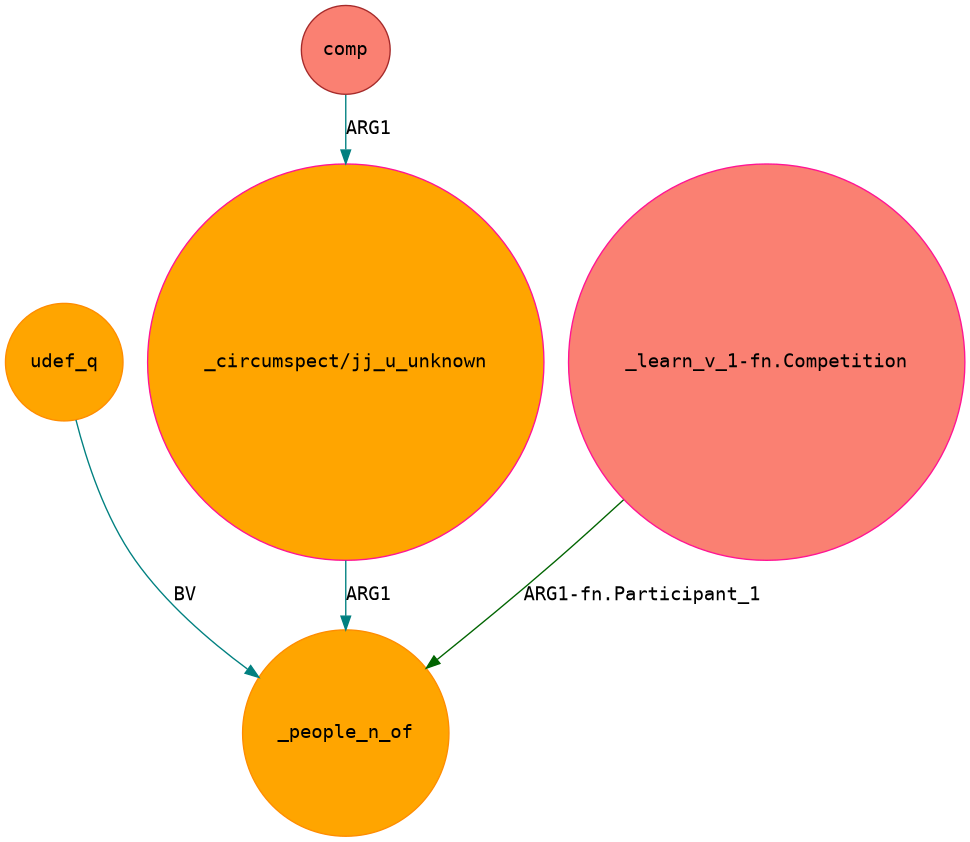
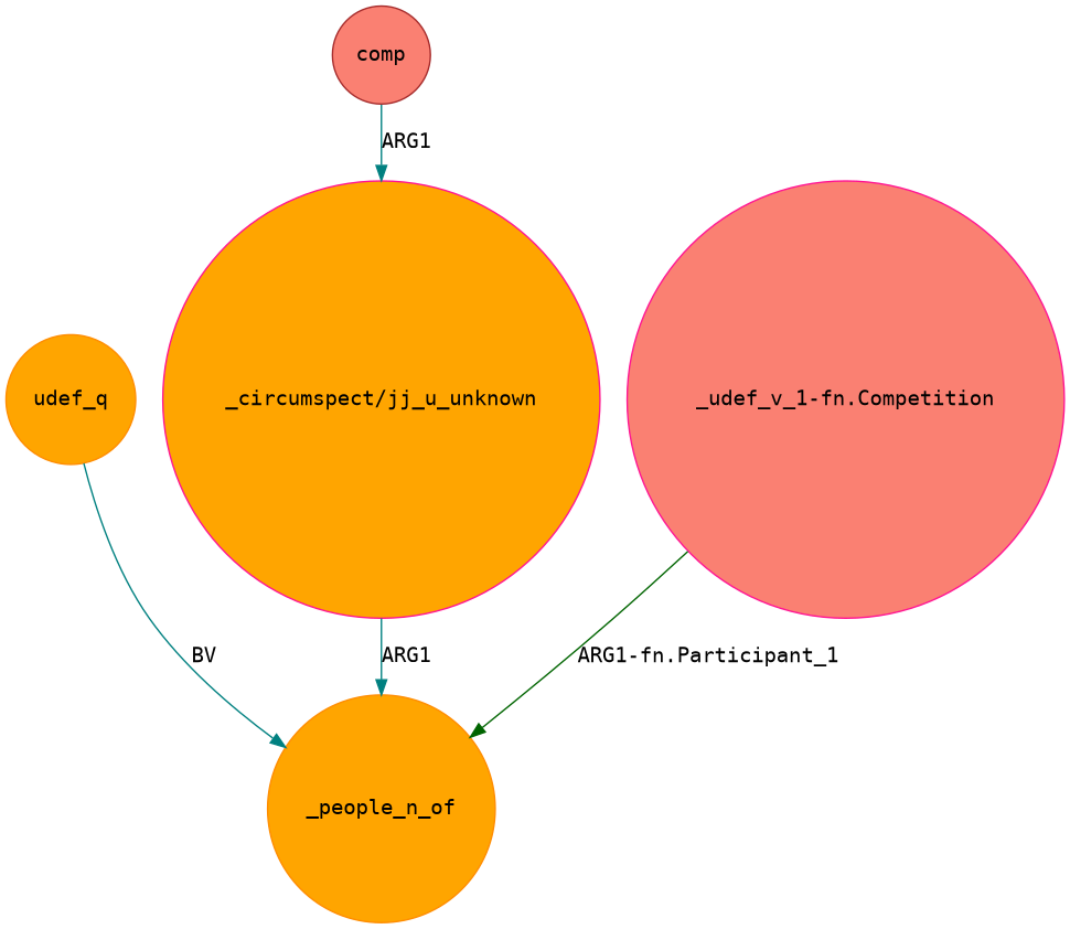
  digraph {
    fontname="DejaVu Sans Mono"
    node [color=darkorange fillcolor=orange fontname="DejaVu Sans Mono" shape=circle style=filled]
    edge [color=teal fontname="DejaVu Sans Mono"]
    udef_q
    _people_n_of
    "_circumspect/jj_u_unknown" [color=deeppink]
-   "_learn_v_1-fn.Competition" [color=deeppink fillcolor=salmon]
+   "_learn_v_1-fn.Competition" [color=deeppink fillcolor=salmon label="_udef_v_1-fn.Competition"]
    comp [color=brown fillcolor=salmon]
    udef_q -> _people_n_of [label=BV]
    "_circumspect/jj_u_unknown" -> _people_n_of [label=ARG1]
    "_learn_v_1-fn.Competition" -> _people_n_of [color=darkgreen label="ARG1-fn.Participant_1"]
    comp -> "_circumspect/jj_u_unknown" [label=ARG1]
  }
